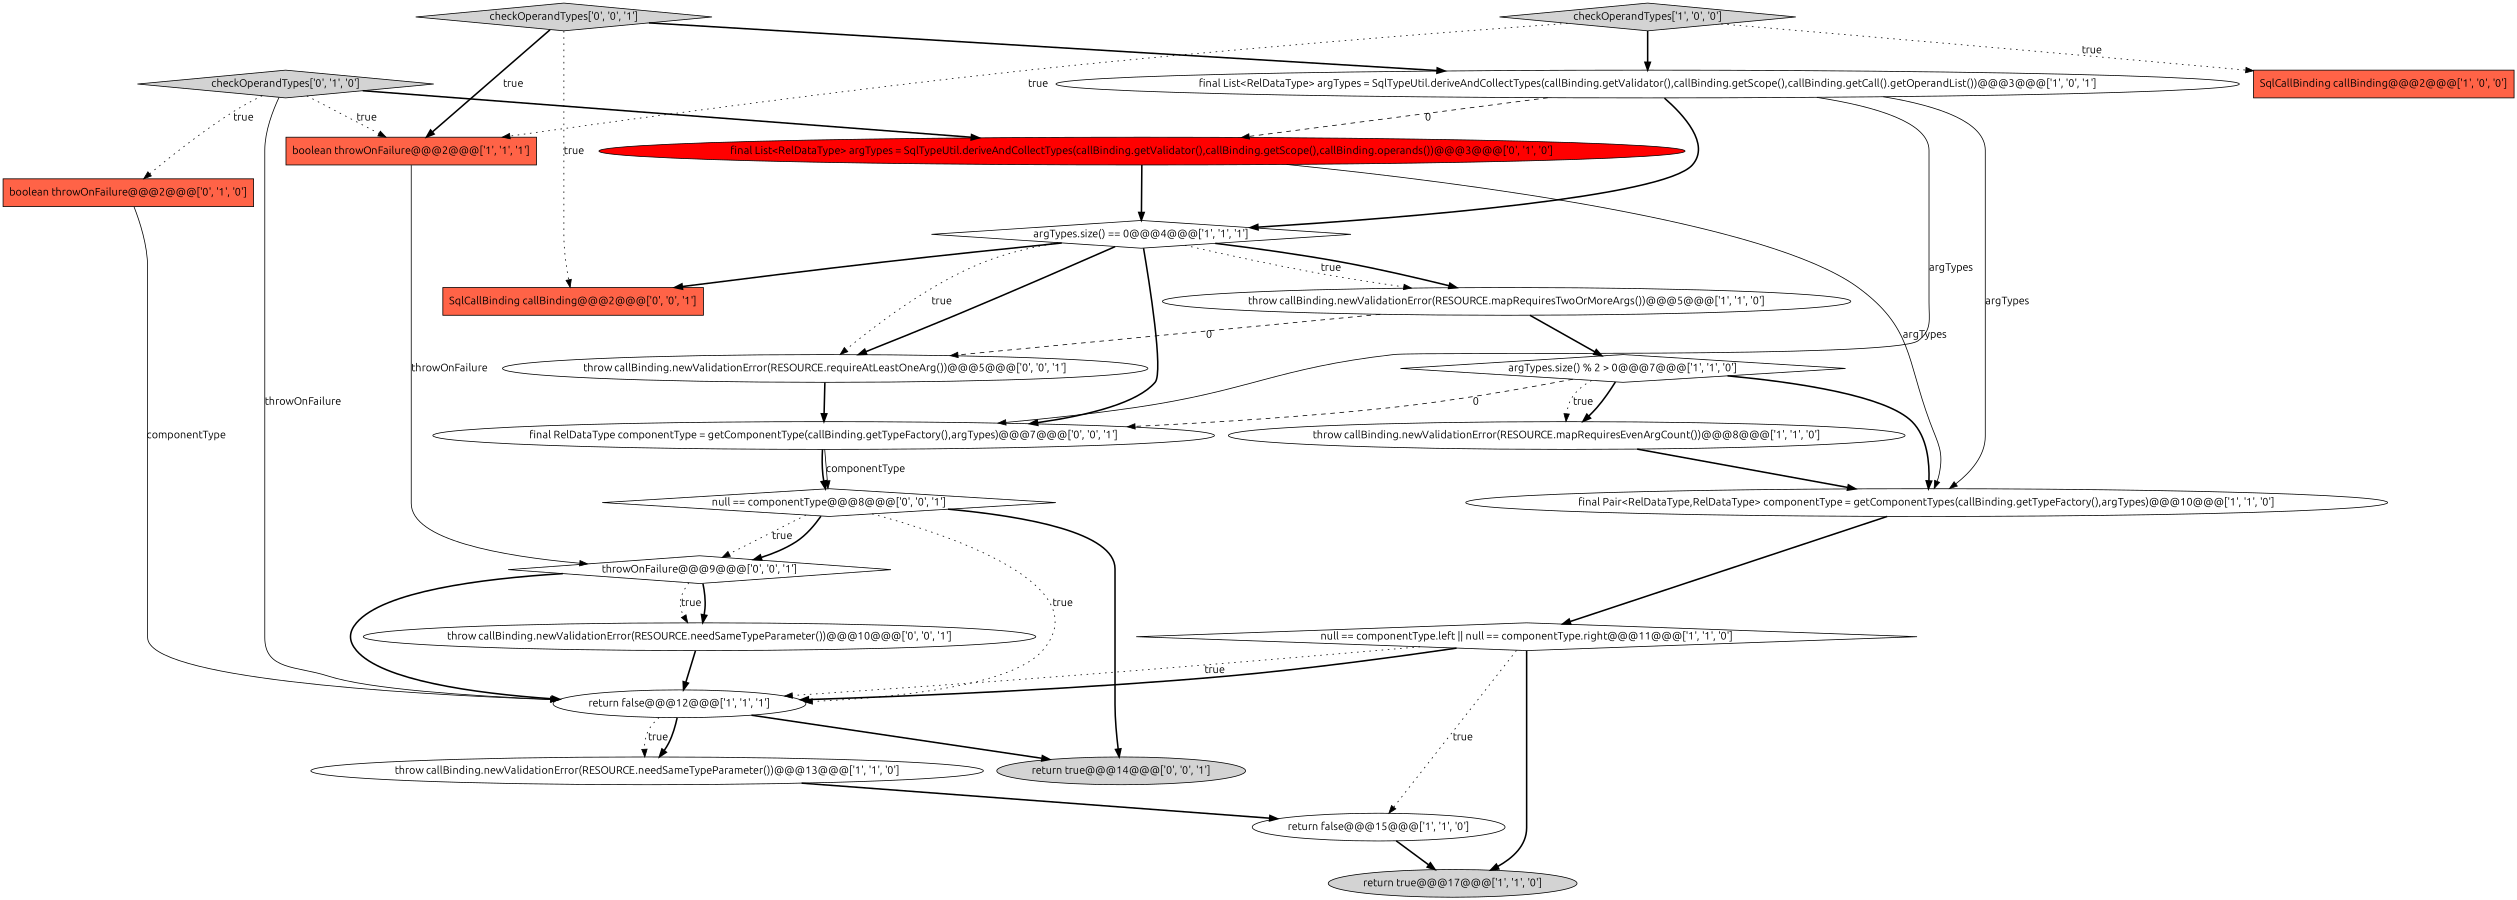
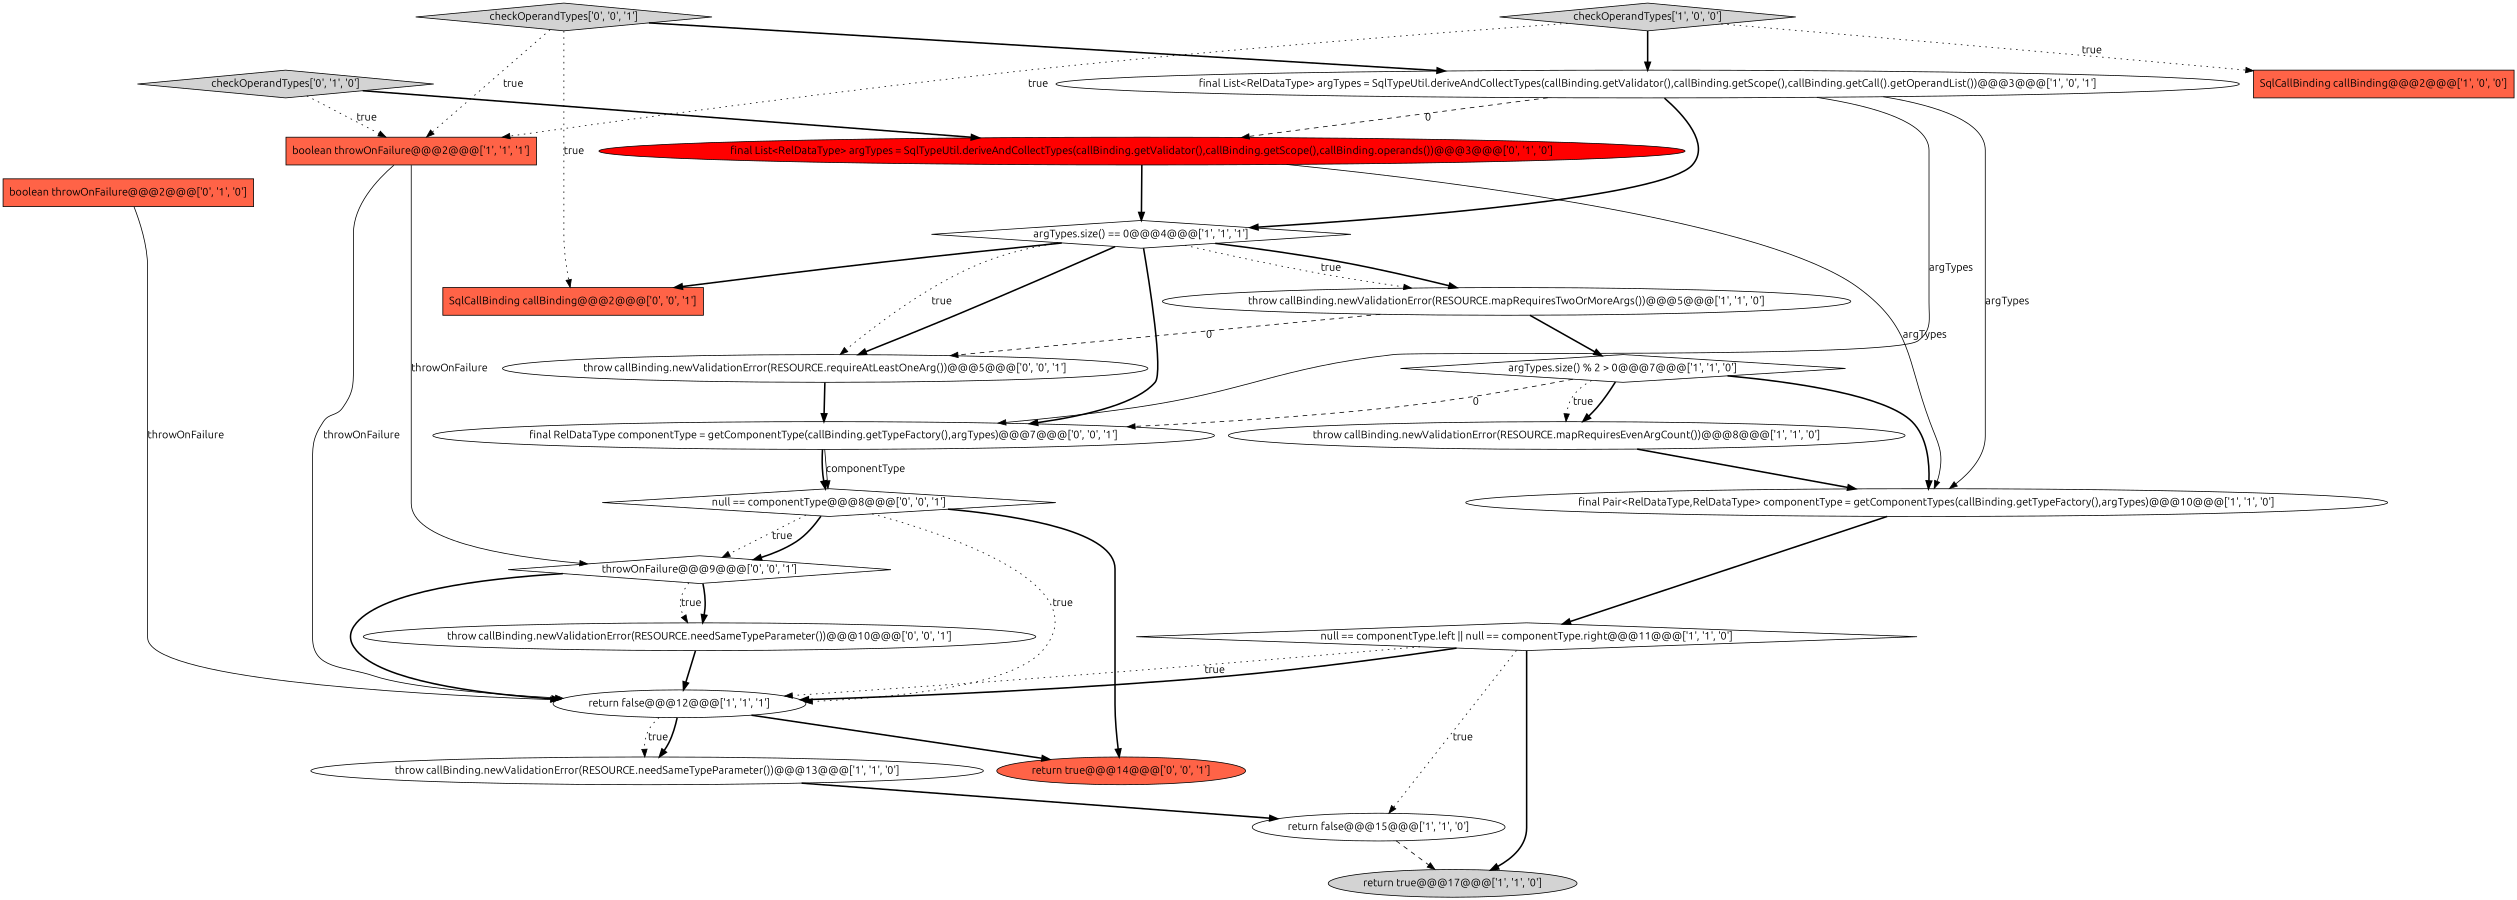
  digraph {
    fontname=Ubuntu
    node [fillcolor=white fontname=Ubuntu shape=ellipse style=filled]
    edge [fontname=Ubuntu style=bold]
    n1 [label="throwOnFailure@@@9@@@['0', '0', '1']" shape=diamond]
    n2 [label="return false@@@12@@@['1', '1', '1']"]
    n3 [label="throw callBinding.newValidationError(RESOURCE.needSameTypeParameter())@@@10@@@['0', '0', '1']"]
-   n4 [fillcolor=lightgray label="return true@@@14@@@['0', '0', '1']"]
+   n4 [fillcolor=tomato label="return true@@@14@@@['0', '0', '1']"]
    n5 [label="throw callBinding.newValidationError(RESOURCE.needSameTypeParameter())@@@13@@@['1', '1', '0']"]
    n6 [fillcolor=tomato label="boolean throwOnFailure@@@2@@@['1', '1', '1']" shape=box]
    n7 [label="throw callBinding.newValidationError(RESOURCE.mapRequiresEvenArgCount())@@@8@@@['1', '1', '0']"]
    n8 [label="final Pair<RelDataType,RelDataType> componentType = getComponentTypes(callBinding.getTypeFactory(),argTypes)@@@10@@@['1', '1', '0']"]
    n9 [label="null == componentType.left || null == componentType.right@@@11@@@['1', '1', '0']" shape=diamond]
    n10 [label="return false@@@15@@@['1', '1', '0']"]
    n11 [fillcolor=lightgray label="return true@@@17@@@['1', '1', '0']"]
    n12 [label="final List<RelDataType> argTypes = SqlTypeUtil.deriveAndCollectTypes(callBinding.getValidator(),callBinding.getScope(),callBinding.getCall().getOperandList())@@@3@@@['1', '0', '1']"]
    n13 [fillcolor=red label="final List<RelDataType> argTypes = SqlTypeUtil.deriveAndCollectTypes(callBinding.getValidator(),callBinding.getScope(),callBinding.operands())@@@3@@@['0', '1', '0']"]
    n14 [label="final RelDataType componentType = getComponentType(callBinding.getTypeFactory(),argTypes)@@@7@@@['0', '0', '1']"]
    n15 [label="argTypes.size() == 0@@@4@@@['1', '1', '1']" shape=diamond]
    n16 [label="null == componentType@@@8@@@['0', '0', '1']" shape=diamond]
    n17 [fillcolor=tomato label="SqlCallBinding callBinding@@@2@@@['0', '0', '1']" shape=box]
    n18 [label="throw callBinding.newValidationError(RESOURCE.mapRequiresTwoOrMoreArgs())@@@5@@@['1', '1', '0']"]
    n19 [label="throw callBinding.newValidationError(RESOURCE.requireAtLeastOneArg())@@@5@@@['0', '0', '1']"]
    n20 [label="argTypes.size() % 2 > 0@@@7@@@['1', '1', '0']" shape=diamond]
    n21 [fillcolor=lightgray label="checkOperandTypes['1', '0', '0']" shape=diamond]
    n22 [fillcolor=tomato label="SqlCallBinding callBinding@@@2@@@['1', '0', '0']" shape=box]
    n23 [fillcolor=lightgray label="checkOperandTypes['0', '0', '1']" shape=diamond]
    n24 [fillcolor=lightgray label="checkOperandTypes['0', '1', '0']" shape=diamond]
    n25 [fillcolor=tomato label="boolean throwOnFailure@@@2@@@['0', '1', '0']" shape=box]
    n1 -> n2
    n1 -> n3
    n1 -> n3 [label=true style=dotted]
    n2 -> n4
    n2 -> n5 [label=true style=dotted]
    n2 -> n5
    n3 -> n2
    n5 -> n10
    n6 -> n1 [label=throwOnFailure style=solid]
-   n24 -> n2 [label=throwOnFailure style=solid]
+   n6 -> n2 [label=throwOnFailure style=solid]
    n7 -> n8
    n8 -> n9
    n9 -> n2 [label=true style=dotted]
    n9 -> n2
    n9 -> n10 [label=true style=dotted]
    n9 -> n11
-   n10 -> n11
+   n10 -> n11 [style=dashed]
    n12 -> n8 [label=argTypes style=solid]
    n12 -> n13 [label=0 style=dashed]
    n12 -> n14 [label=argTypes style=solid]
    n12 -> n15
    n13 -> n8 [label=argTypes style=solid]
    n13 -> n15
    n14 -> n16 [label=componentType style=solid]
    n14 -> n16
    n15 -> n14
    n15 -> n17
    n15 -> n18 [label=true style=dotted]
    n15 -> n18
    n15 -> n19 [label=true style=dotted]
    n15 -> n19
    n16 -> n1 [label=true style=dotted]
    n16 -> n1
    n16 -> n2 [label=true style=dotted]
    n16 -> n4
    n18 -> n19 [label=0 style=dashed]
    n18 -> n20
    n19 -> n14
    n20 -> n7
    n20 -> n7 [label=true style=dotted]
    n20 -> n8
    n20 -> n14 [label=0 style=dashed]
    n21 -> n6 [label=true style=dotted]
    n21 -> n12
    n21 -> n22 [label=true style=dotted]
-   n23 -> n6 [label=true]
+   n23 -> n6 [label=true style=dotted]
    n23 -> n12
    n23 -> n17 [label=true style=dotted]
    n24 -> n6 [label=true style=dotted]
    n24 -> n13
-   n24 -> n25 [label=true style=dotted]
-   n25 -> n2 [label=componentType style=solid]
+   n25 -> n2 [label=throwOnFailure style=solid]
  }
